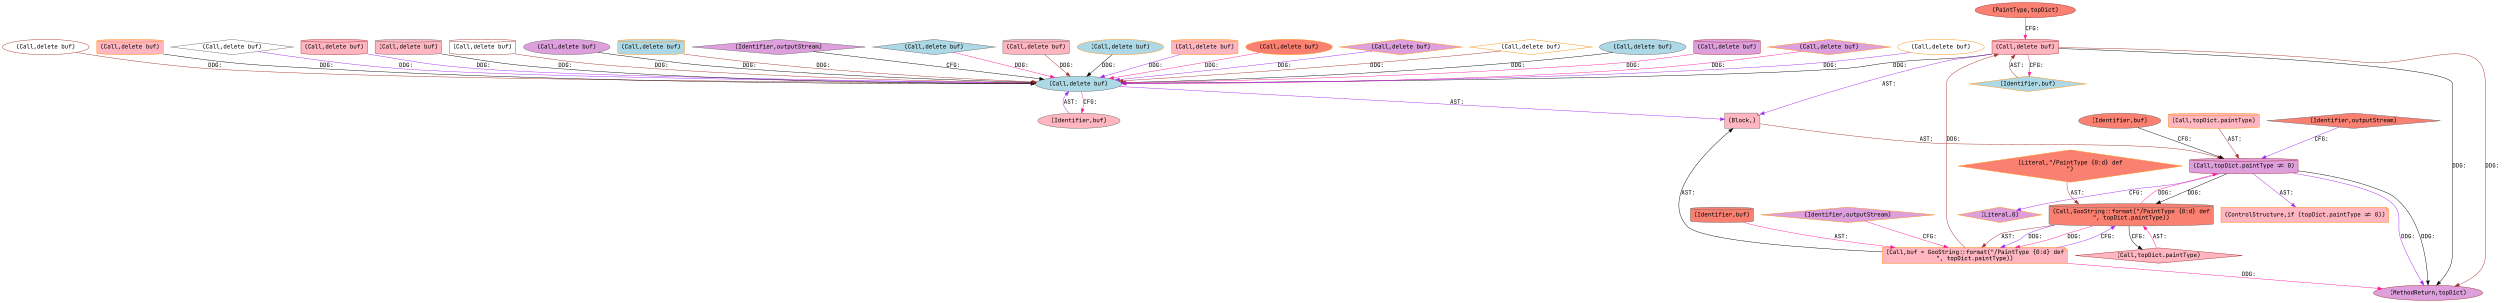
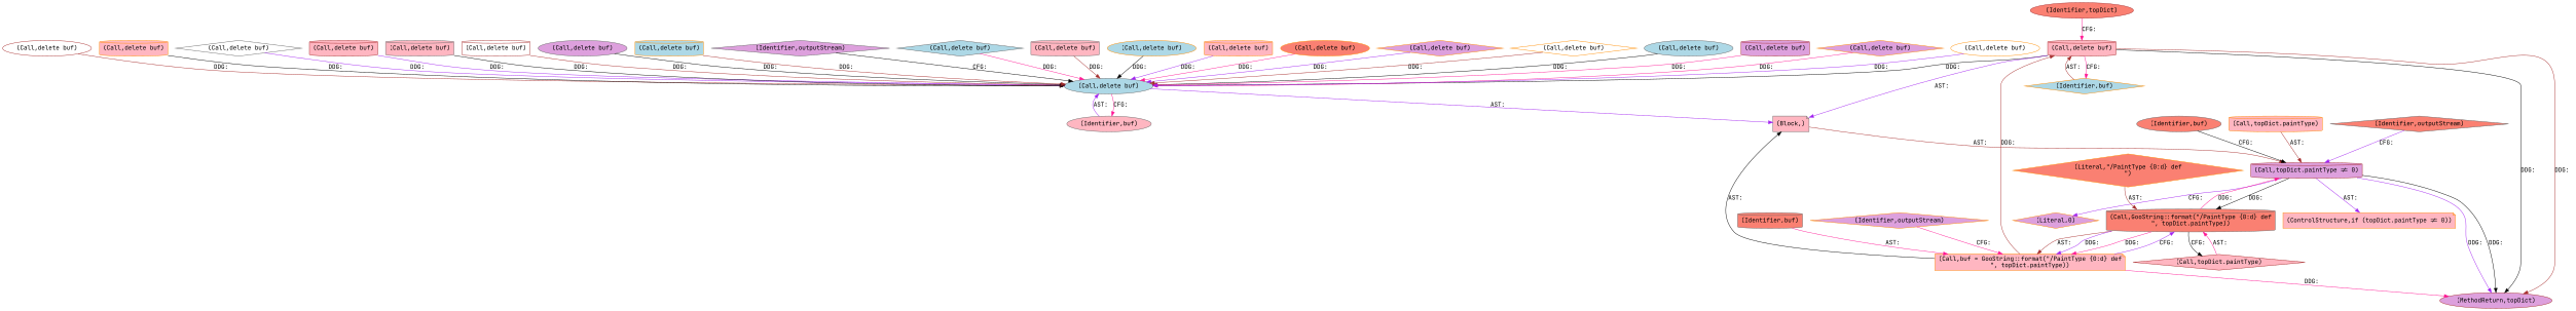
  digraph {
    fontname="JetBrains Mono"
    node [color=darkorange fillcolor=lightpink fontname="JetBrains Mono" shape=cylinder style=filled]
    edge [color=purple fontname="JetBrains Mono"]
    n1 [color=brown label="(Call,delete buf)"]
    n2 [color=gray40 fillcolor=lightblue label="(Call,delete buf)" shape=ellipse]
    n3 [color=gray40 label="(Block,)" shape=note]
    n4 [fillcolor=lightblue label="(Identifier,buf)" shape=diamond]
    n5 [color=brown fillcolor=plum label="(MethodReturn,topDict)" shape=ellipse]
    n6 [color=gray40 label="(Identifier,buf)" shape=ellipse]
    n7 [color=brown fillcolor=plum label="(Call,topDict.paintType != 0)"]
    n8 [label="(Call,buf = GooString::format(\"/PaintType {0:d} def\n\", topDict.paintType))" shape=note]
    n9 [color=gray40 fillcolor=salmon label="(Call,GooString::format(\"/PaintType {0:d} def\n\", topDict.paintType))"]
    n10 [color=brown label="(Call,topDict.paintType)" shape=diamond]
    n11 [label="(ControlStructure,if (topDict.paintType != 0))" shape=note]
    n12 [fillcolor=plum label="(Literal,0)" shape=diamond]
    n13 [fillcolor=salmon label="(Literal,\"/PaintType {0:d} def\n\")" shape=diamond]
    n14 [fillcolor=plum label="(Call,delete buf)" shape=diamond]
    n15 [fillcolor=white label="(Call,delete buf)" shape=diamond]
    n16 [color=gray40 fillcolor=salmon label="(Identifier,buf)" shape=ellipse]
    n17 [color=gray40 fillcolor=lightblue label="(Call,delete buf)" shape=ellipse]
    n18 [color=brown fillcolor=plum label="(Call,delete buf)"]
    n19 [color=gray40 fillcolor=salmon label="(Identifier,buf)"]
    n20 [fillcolor=plum label="(Call,delete buf)" shape=diamond]
    n21 [fillcolor=white label="(Call,delete buf)" shape=ellipse]
    n22 [color=brown fillcolor=white label="(Call,delete buf)" shape=ellipse]
    n23 [label="(Call,delete buf)"]
    n24 [color=gray40 fillcolor=white label="(Call,delete buf)" shape=diamond]
    n25 [color=brown label="(Call,delete buf)"]
    n26 [color=gray40 label="(Call,delete buf)"]
    n27 [color=brown fillcolor=white label="(Call,delete buf)"]
    n28 [label="(Call,topDict.paintType)"]
    n29 [fillcolor=plum label="(Identifier,outputStream)" shape=diamond]
    n30 [color=gray40 fillcolor=plum label="(Call,delete buf)" shape=ellipse]
    n31 [fillcolor=lightblue label="(Call,delete buf)"]
    n32 [color=gray40 fillcolor=plum label="(Identifier,outputStream)" shape=diamond]
    n33 [color=gray40 fillcolor=salmon label="(Identifier,outputStream)" shape=diamond]
    n34 [color=gray40 fillcolor=lightblue label="(Call,delete buf)" shape=diamond]
    n35 [color=gray40 label="(Call,delete buf)"]
    n36 [fillcolor=lightblue label="(Call,delete buf)" shape=ellipse]
    n37 [label="(Call,delete buf)"]
-   n38 [color=brown fillcolor=salmon label="(PaintType,topDict)" shape=ellipse]
+   n38 [color=brown fillcolor=salmon label="(Identifier,topDict)" shape=ellipse]
    n39 [fillcolor=salmon label="(Call,delete buf)" shape=ellipse]
    n1 -> n2 [color=black label="DDG: "]
    n1 -> n3 [label="AST: "]
    n1 -> n4 [color=deeppink label="CFG: "]
    n1 -> n5 [color=black label="DDG: "]
    n1 -> n5 [color=brown label="DDG: "]
    n2 -> n3 [label="AST: "]
    n2 -> n6 [color=deeppink label="CFG: "]
    n3 -> n7 [color=brown label="AST: "]
    n4 -> n1 [color=brown label="AST: "]
    n6 -> n2 [label="AST: "]
    n7 -> n5 [label="DDG: "]
    n7 -> n5 [color=black label="DDG: "]
    n7 -> n9 [color=black label="DDG: "]
    n7 -> n11 [label="AST: "]
    n7 -> n12 [label="CFG: "]
    n8 -> n1 [color=brown label="DDG: "]
    n8 -> n3 [color=black label="AST: "]
    n8 -> n5 [color=deeppink label="DDG: "]
    n8 -> n9 [label="CFG: "]
    n9 -> n7 [color=deeppink label="DDG: "]
    n9 -> n8 [color=brown label="AST: "]
    n9 -> n8 [color=deeppink label="DDG: "]
    n9 -> n8 [label="DDG: "]
    n9 -> n10 [color=black label="CFG: "]
    n10 -> n9 [color=deeppink label="AST: "]
    n13 -> n9 [color=brown label="AST: "]
    n14 -> n2 [label="DDG: "]
    n15 -> n2 [color=brown label="DDG: "]
    n16 -> n7 [color=black label="CFG: "]
    n17 -> n2 [color=black label="DDG: "]
    n18 -> n2 [color=deeppink label="DDG: "]
    n19 -> n8 [color=deeppink label="AST: "]
    n20 -> n2 [color=deeppink label="DDG: "]
    n21 -> n2 [label="DDG: "]
    n22 -> n2 [color=brown label="DDG: "]
    n23 -> n2 [color=black label="DDG: "]
    n24 -> n2 [label="DDG: "]
    n25 -> n2 [label="DDG: "]
    n26 -> n2 [color=black label="DDG: "]
    n27 -> n2 [color=brown label="DDG: "]
    n28 -> n7 [color=brown label="AST: "]
    n29 -> n8 [color=deeppink label="CFG: "]
    n30 -> n2 [color=black label="DDG: "]
    n31 -> n2 [color=brown label="DDG: "]
    n32 -> n2 [color=black label="CFG: "]
    n33 -> n7 [label="CFG: "]
    n34 -> n2 [color=deeppink label="DDG: "]
    n35 -> n2 [color=brown label="DDG: "]
    n36 -> n2 [color=black label="DDG: "]
    n37 -> n2 [label="DDG: "]
    n38 -> n1 [color=deeppink label="CFG: "]
    n39 -> n2 [color=deeppink label="DDG: "]
  }
